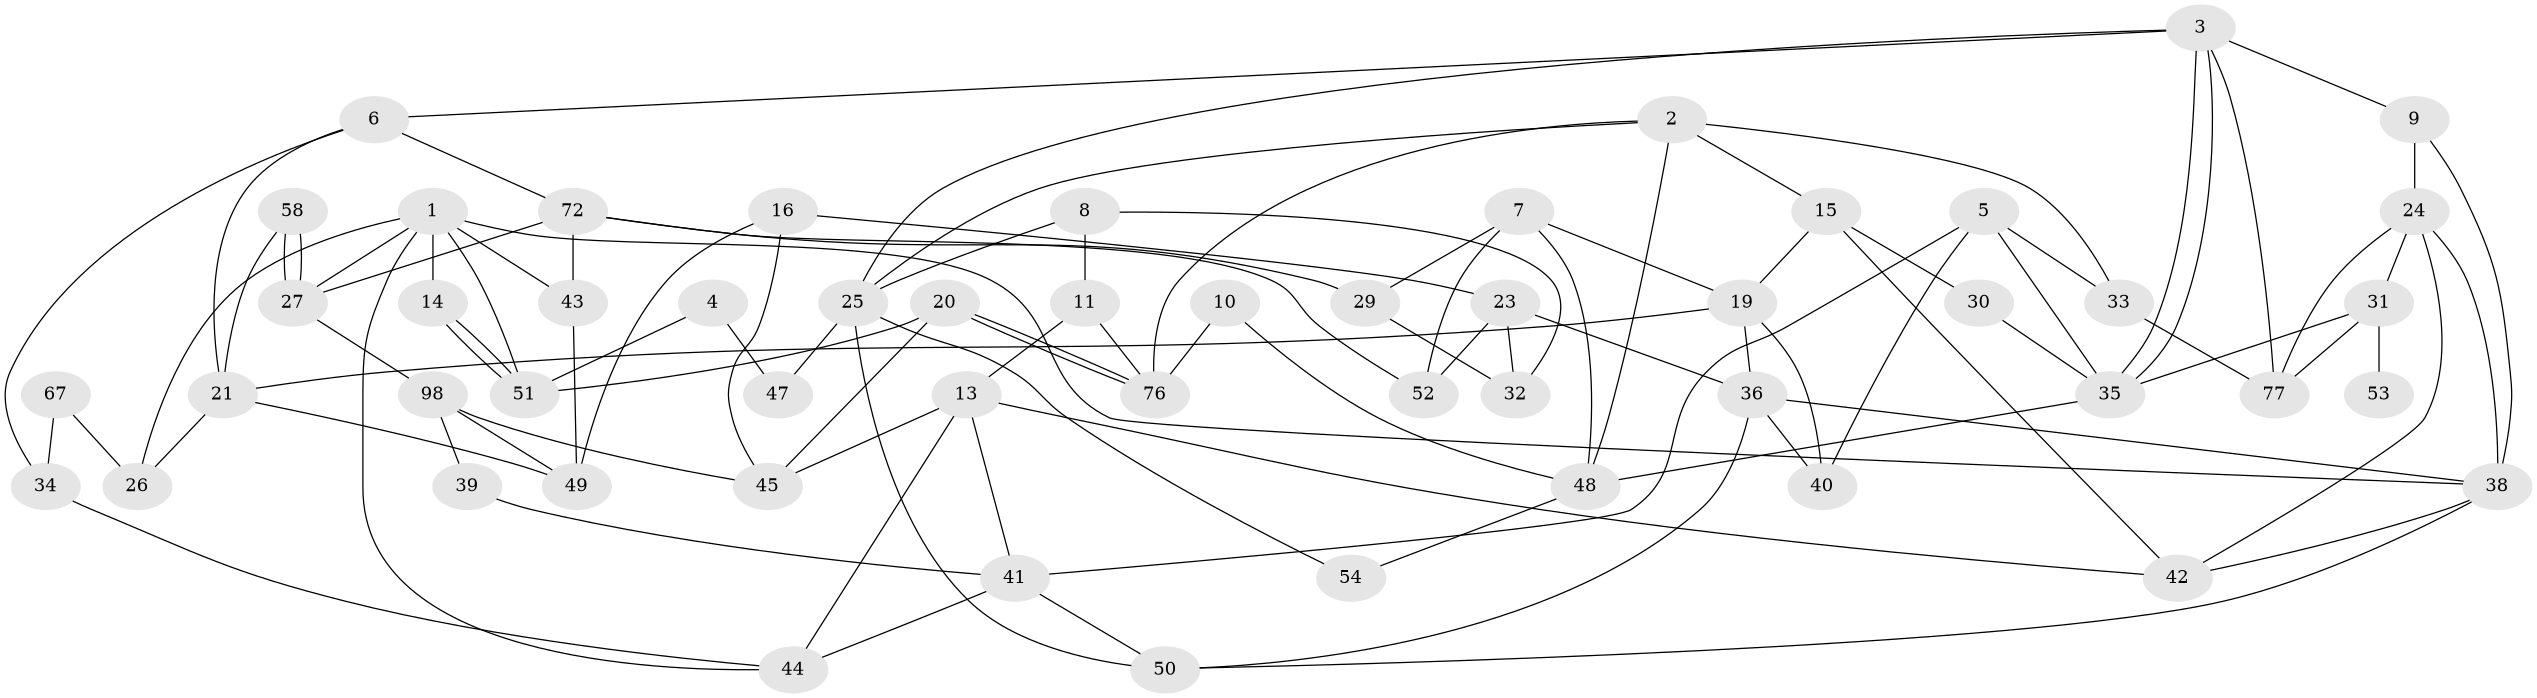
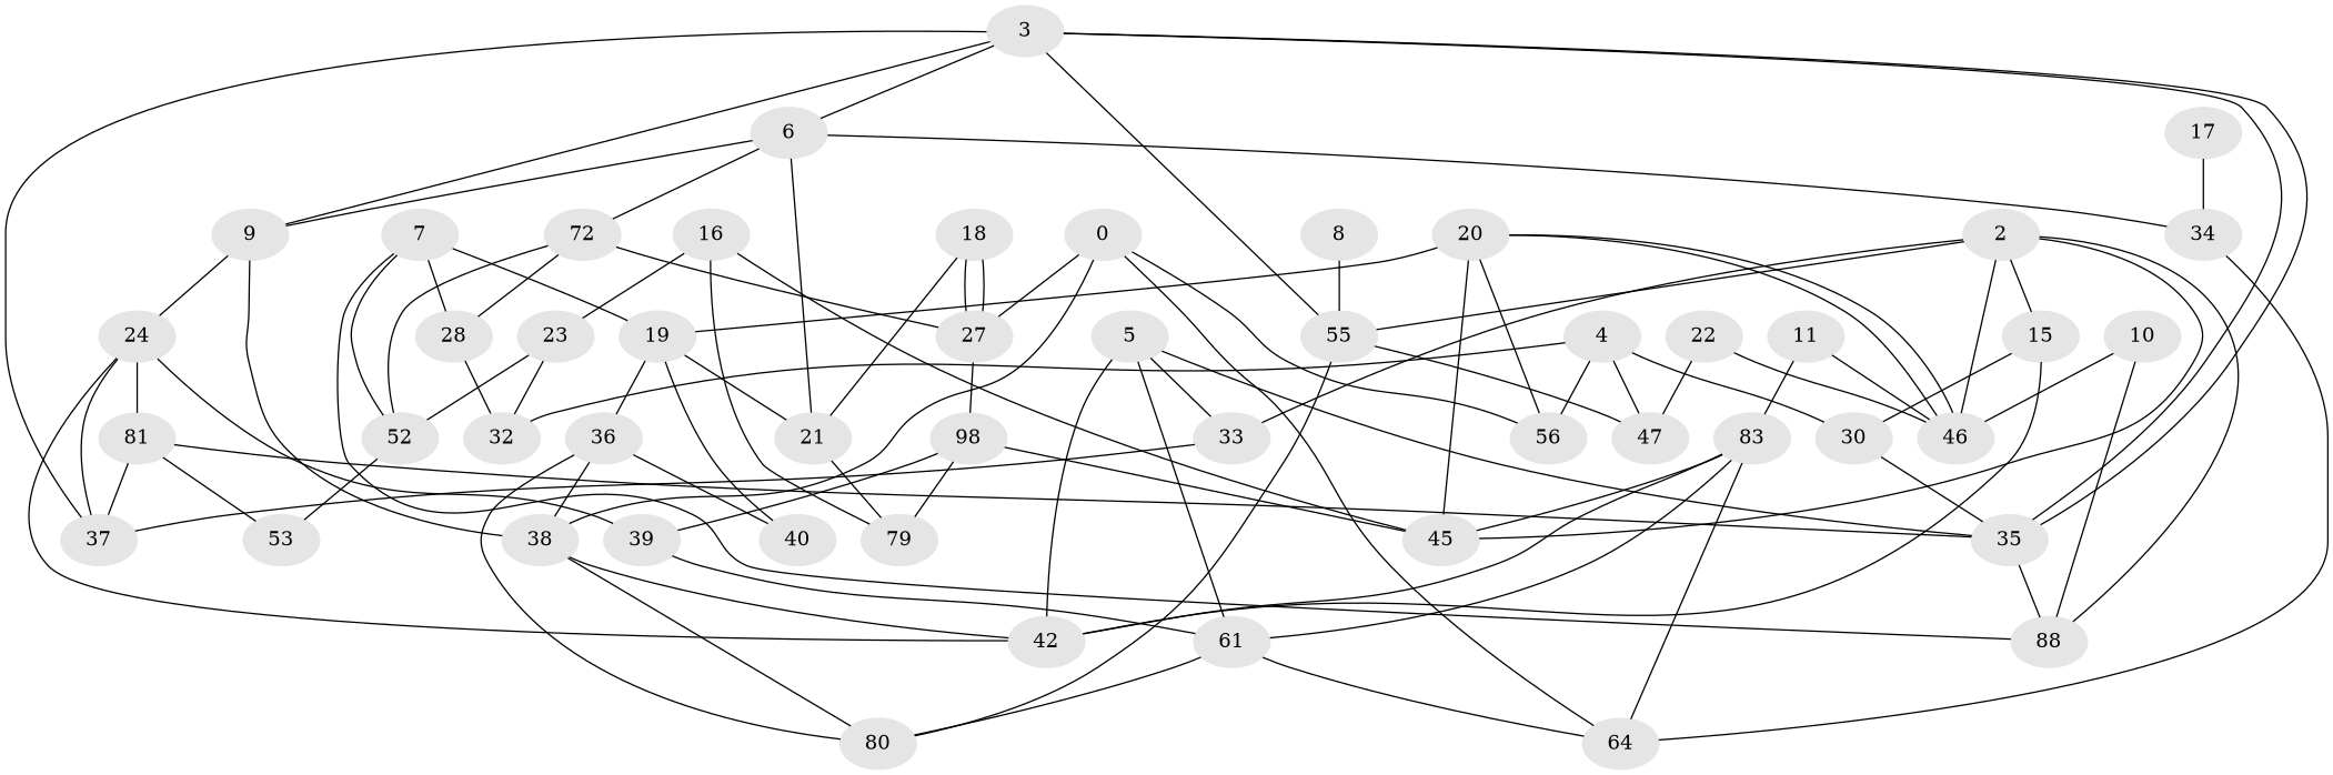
  graph {
    node [color=gray90 style=filled]
-   1
-   14
-   26
+   1 [label=0]
    27
    38
-   43
-   44
-   51
+   44 [label=64]
+   51 [label=56]
    n9 [label=98]
    42
-   50
-   49
+   50 [label=80]
+   49 [label=79]
    2
    15
-   25
+   25 [label=55]
    33
    45
-   46 [label=76]
-   48
+   46
+   48 [label=88]
    30
    19
    47
-   54
-   37 [label=77]
+   37
    3
    6
    9
    35
    n29 [label=72]
    21
    34
    24
    4
    5
    40
-   41
-   29
+   41 [label=61]
+   29 [label=28]
    52
    7
    36
    32
    53
    8
    11
-   13
-   31
+   13 [label=83]
+   31 [label=81]
    10
    16
    23
-   17 [label=67]
-   18 [label=58]
+   17
+   18
    20
+   22
    39
-   1 -- 14
-   1 -- 26
    1 -- 27
    1 -- 38
-   1 -- 43
    1 -- 44
    1 -- 51
-   14 -- 51
-   14 -- 51
    27 -- n9
    38 -- 42
    38 -- 50
-   43 -- 49
    n9 -- 49
    n9 -- 45
    n9 -- 39
    2 -- 15
    2 -- 25
    2 -- 33
+   2 -- 45
    2 -- 46
    2 -- 48
    15 -- 42
    15 -- 30
-   15 -- 19
+   20 -- 19
    25 -- 50
    25 -- 47
-   25 -- 54
    33 -- 37
-   48 -- 54
    30 -- 35
    19 -- 21
    19 -- 40
    19 -- 36
    3 -- 25
    3 -- 37
    3 -- 6
    3 -- 9
    3 -- 35
    3 -- 35
+   6 -- 9
    6 -- n29
    6 -- 21
    6 -- 34
    9 -- 38
    9 -- 24
    35 -- 48
    n29 -- 27
-   n29 -- 43
    n29 -- 29
    n29 -- 52
-   21 -- 26
    21 -- 49
    34 -- 44
-   24 -- 38
+   24 -- 39
    24 -- 42
    24 -- 37
    24 -- 31
    4 -- 51
+   4 -- 30
    4 -- 47
    5 -- 33
    5 -- 35
-   5 -- 40
+   5 -- 42
    5 -- 41
    41 -- 44
    41 -- 50
    29 -- 32
+   52 -- 53
    7 -- 48
    7 -- 19
    7 -- 29
    7 -- 52
    36 -- 38
    36 -- 50
    36 -- 40
    8 -- 25
-   8 -- 32
-   8 -- 11
+   4 -- 32
    11 -- 46
    11 -- 13
    13 -- 44
    13 -- 42
    13 -- 45
    13 -- 41
    31 -- 37
    31 -- 35
    31 -- 53
    10 -- 46
    10 -- 48
    16 -- 49
    16 -- 45
    16 -- 23
    23 -- 52
-   23 -- 36
    23 -- 32
-   17 -- 26
    17 -- 34
    18 -- 27
    18 -- 27
    18 -- 21
    20 -- 51
    20 -- 45
    20 -- 46
    20 -- 46
+   22 -- 46
+   22 -- 47
    39 -- 41
  }
